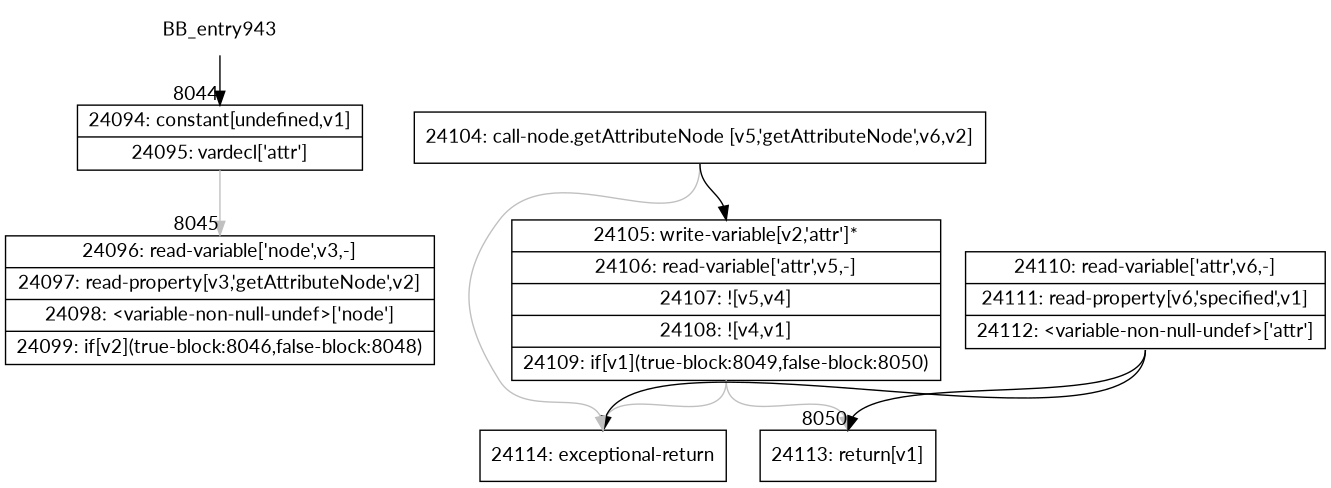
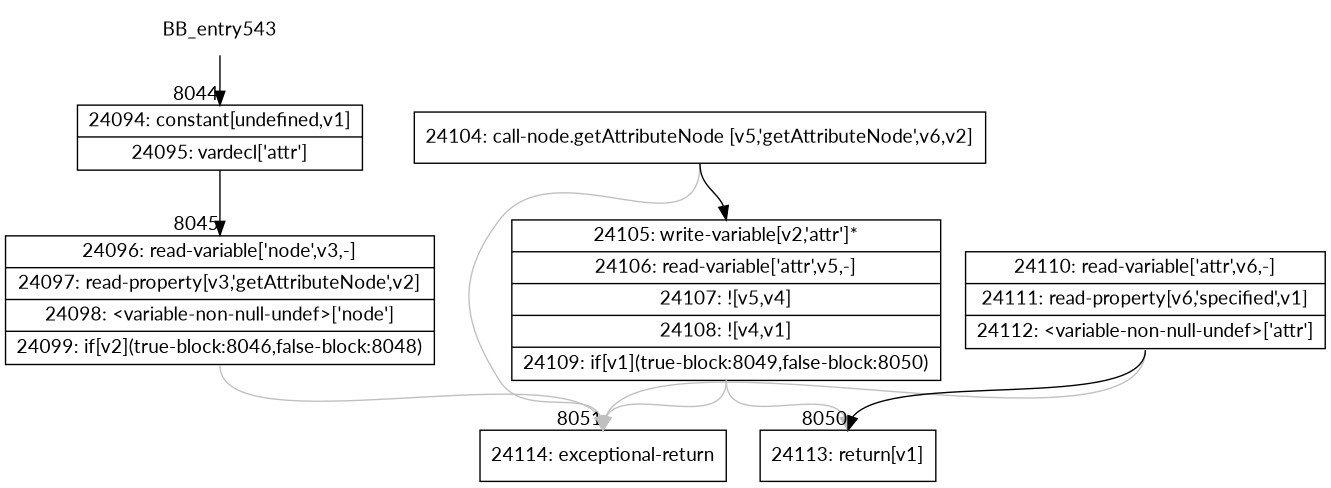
  digraph {
    fontname=Lato
    rankdir=TD
    node [fontname=Lato shape=record]
    edge [fontname=Lato headport=n tailport=s color=gray]
-   BB_entry543 [shape=none label=BB_entry943]
+   BB_entry543 [shape=none]
    n2 [label="{24094: constant[undefined,v1]|24095: vardecl['attr']}"]
    n3 [label="{24096: read-variable['node',v3,-]|24097: read-property[v3,'getAttributeNode',v2]|24098: \<variable-non-null-undef\>['node']|24099: if[v2](true-block:8046,false-block:8048)}"]
    n4 [label="{24114: exceptional-return}"]
    n5 [label="{24105: write-variable[v2,'attr']*|24106: read-variable['attr',v5,-]|24107: ![v5,v4]|24108: ![v4,v1]|24109: if[v1](true-block:8049,false-block:8050)}"]
    n6 [label="{24113: return[v1]}"]
    n7 [label="{24110: read-variable['attr',v6,-]|24111: read-property[v6,'specified',v1]|24112: \<variable-non-null-undef\>['attr']}"]
    n8 [label="{24104: call-node.getAttributeNode [v5,'getAttributeNode',v6,v2]}"]
    BB_entry543 -> n2 [headlabel="    8044" color=""]
-   n2 -> n3 [headlabel="      8045"]
+   n2 -> n3 [headlabel="      8045" color=""]
+   n3 -> n4 [headlabel="      8051"]
    n5 -> n4
    n5 -> n6 [headlabel="      8050"]
-   n7 -> n4 [color=black]
+   n7 -> n4
    n7 -> n6 [color=""]
    n8 -> n4
    n8 -> n5 [color=""]
  }
